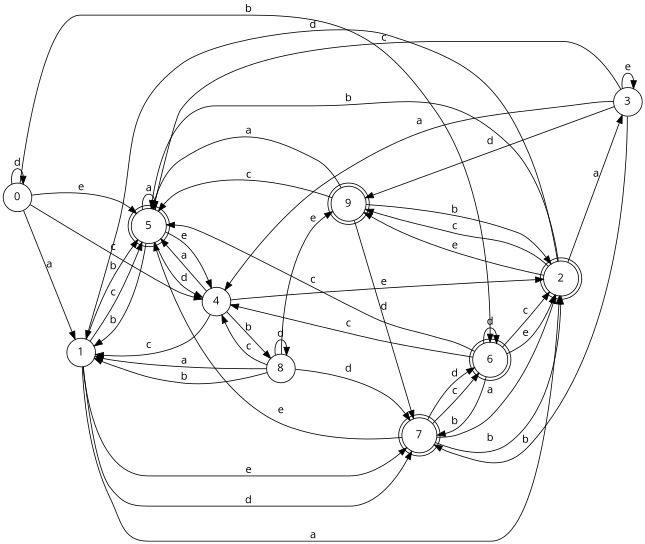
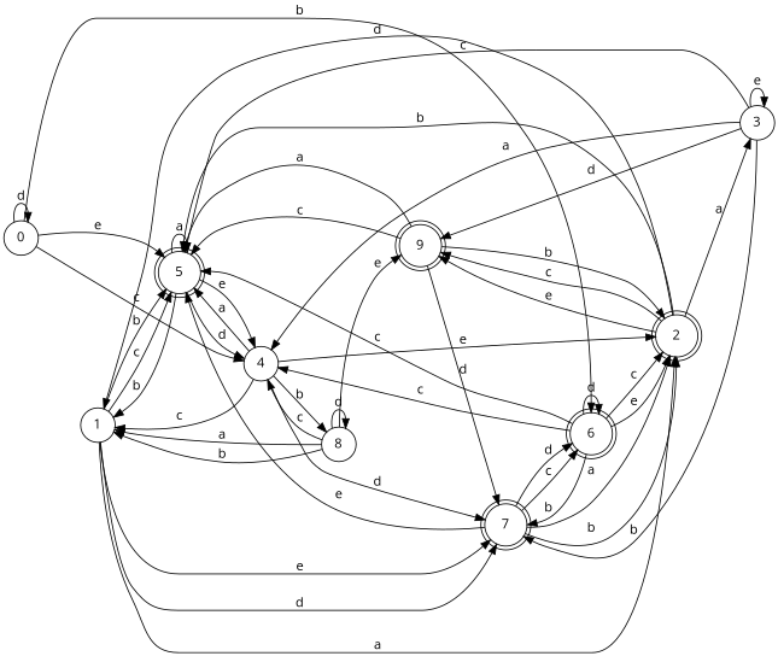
  digraph {
    fontname="Open Sans"
    rankdir=LR
    node [color=black fillcolor=white fontname="Open Sans" shape=circle style=filled]
    edge [fontname="Open Sans"]
    n1 [label=0]
    n2 [label=1]
    n3 [label=4]
    n4 [label=5 shape=doublecircle style="rounded,filled"]
    n5 [label=6 shape=doublecircle style="rounded,filled"]
    n6 [label=2 shape=doublecircle style="rounded,filled"]
    n7 [label=7 shape=doublecircle style="rounded,filled"]
    n8 [label=8]
    n9 [label=3]
    n10 [label=9 shape=doublecircle style="rounded,filled"]
    n1 -> n1 [label=d]
-   n1 -> n2 [label=a]
    n1 -> n3 [label=c]
    n1 -> n4 [label=e]
    n1 -> n5 [label=b]
    n2 -> n4 [label=b]
    n2 -> n4 [label=c]
    n2 -> n6 [label=a]
    n2 -> n7 [label=d]
    n2 -> n7 [label=e]
    n3 -> n2 [label=c]
    n3 -> n4 [label=a]
    n3 -> n6 [label=e]
-   n8 -> n7 [label=d]
+   n3 -> n7 [label=d]
    n3 -> n8 [label=b]
    n4 -> n2 [label=b]
    n4 -> n3 [label=d]
    n4 -> n3 [label=e]
    n4 -> n4 [label=a]
    n5 -> n3 [label=c]
    n5 -> n4 [label=c]
    n5 -> n5 [label=d]
    n5 -> n6 [label=c]
    n5 -> n6 [label=e]
    n5 -> n7 [label=b]
    n6 -> n2 [label=d]
    n6 -> n4 [label=b]
    n6 -> n9 [label=a]
    n6 -> n10 [label=c]
    n6 -> n10 [label=e]
    n7 -> n4 [label=e]
    n7 -> n5 [label=c]
    n7 -> n5 [label=d]
    n7 -> n6 [label=a]
    n7 -> n6 [label=b]
    n8 -> n2 [label=a]
    n8 -> n2 [label=b]
    n8 -> n3 [label=c]
    n8 -> n8 [label=d]
    n8 -> n10 [label=e]
    n9 -> n3 [label=a]
    n9 -> n4 [label=c]
    n9 -> n7 [label=b]
    n9 -> n9 [label=e]
    n9 -> n10 [label=d]
    n10 -> n4 [label=a]
    n10 -> n4 [label=c]
    n10 -> n6 [label=b]
    n10 -> n7 [label=d]
  }
